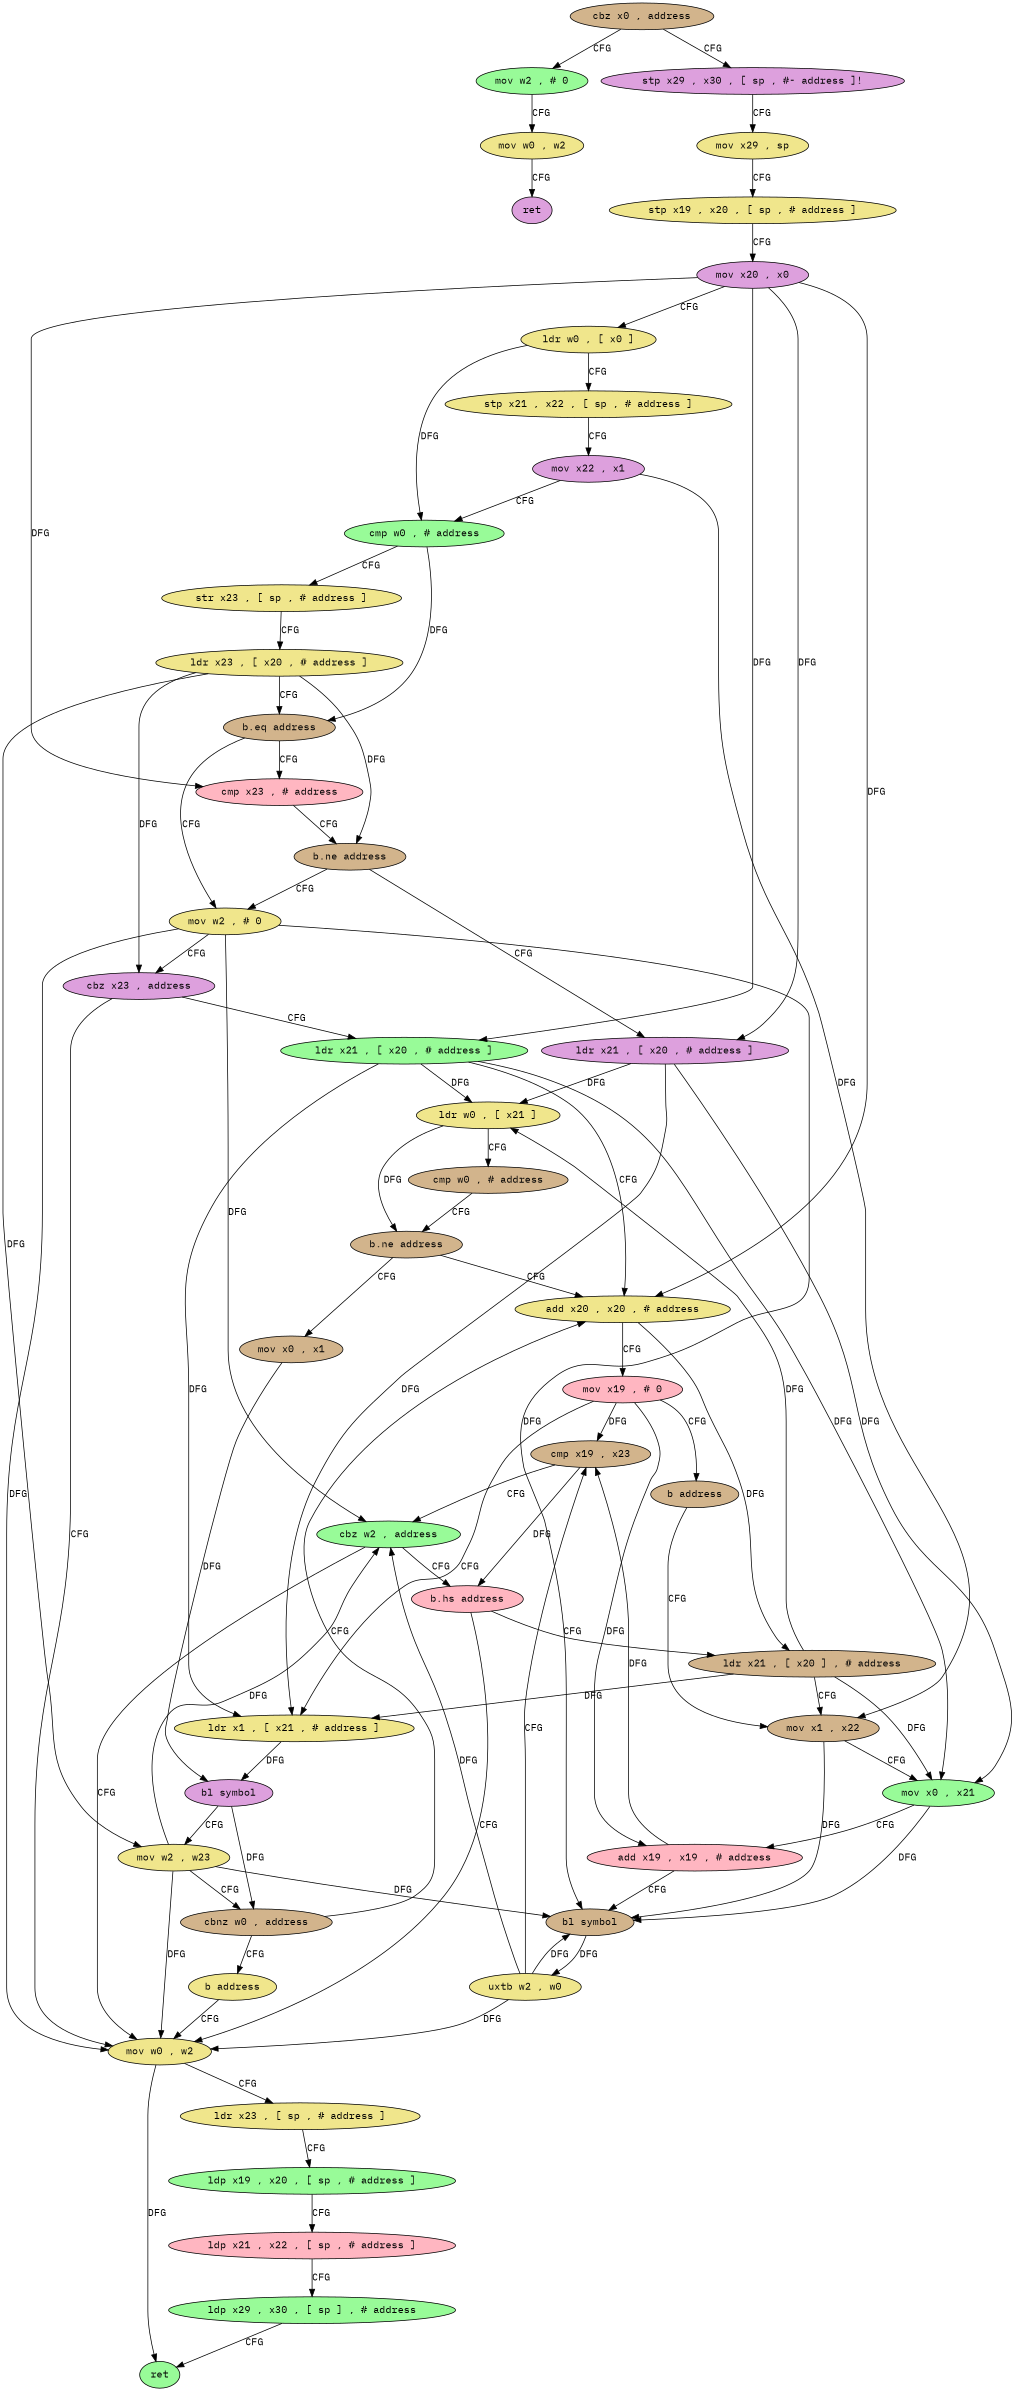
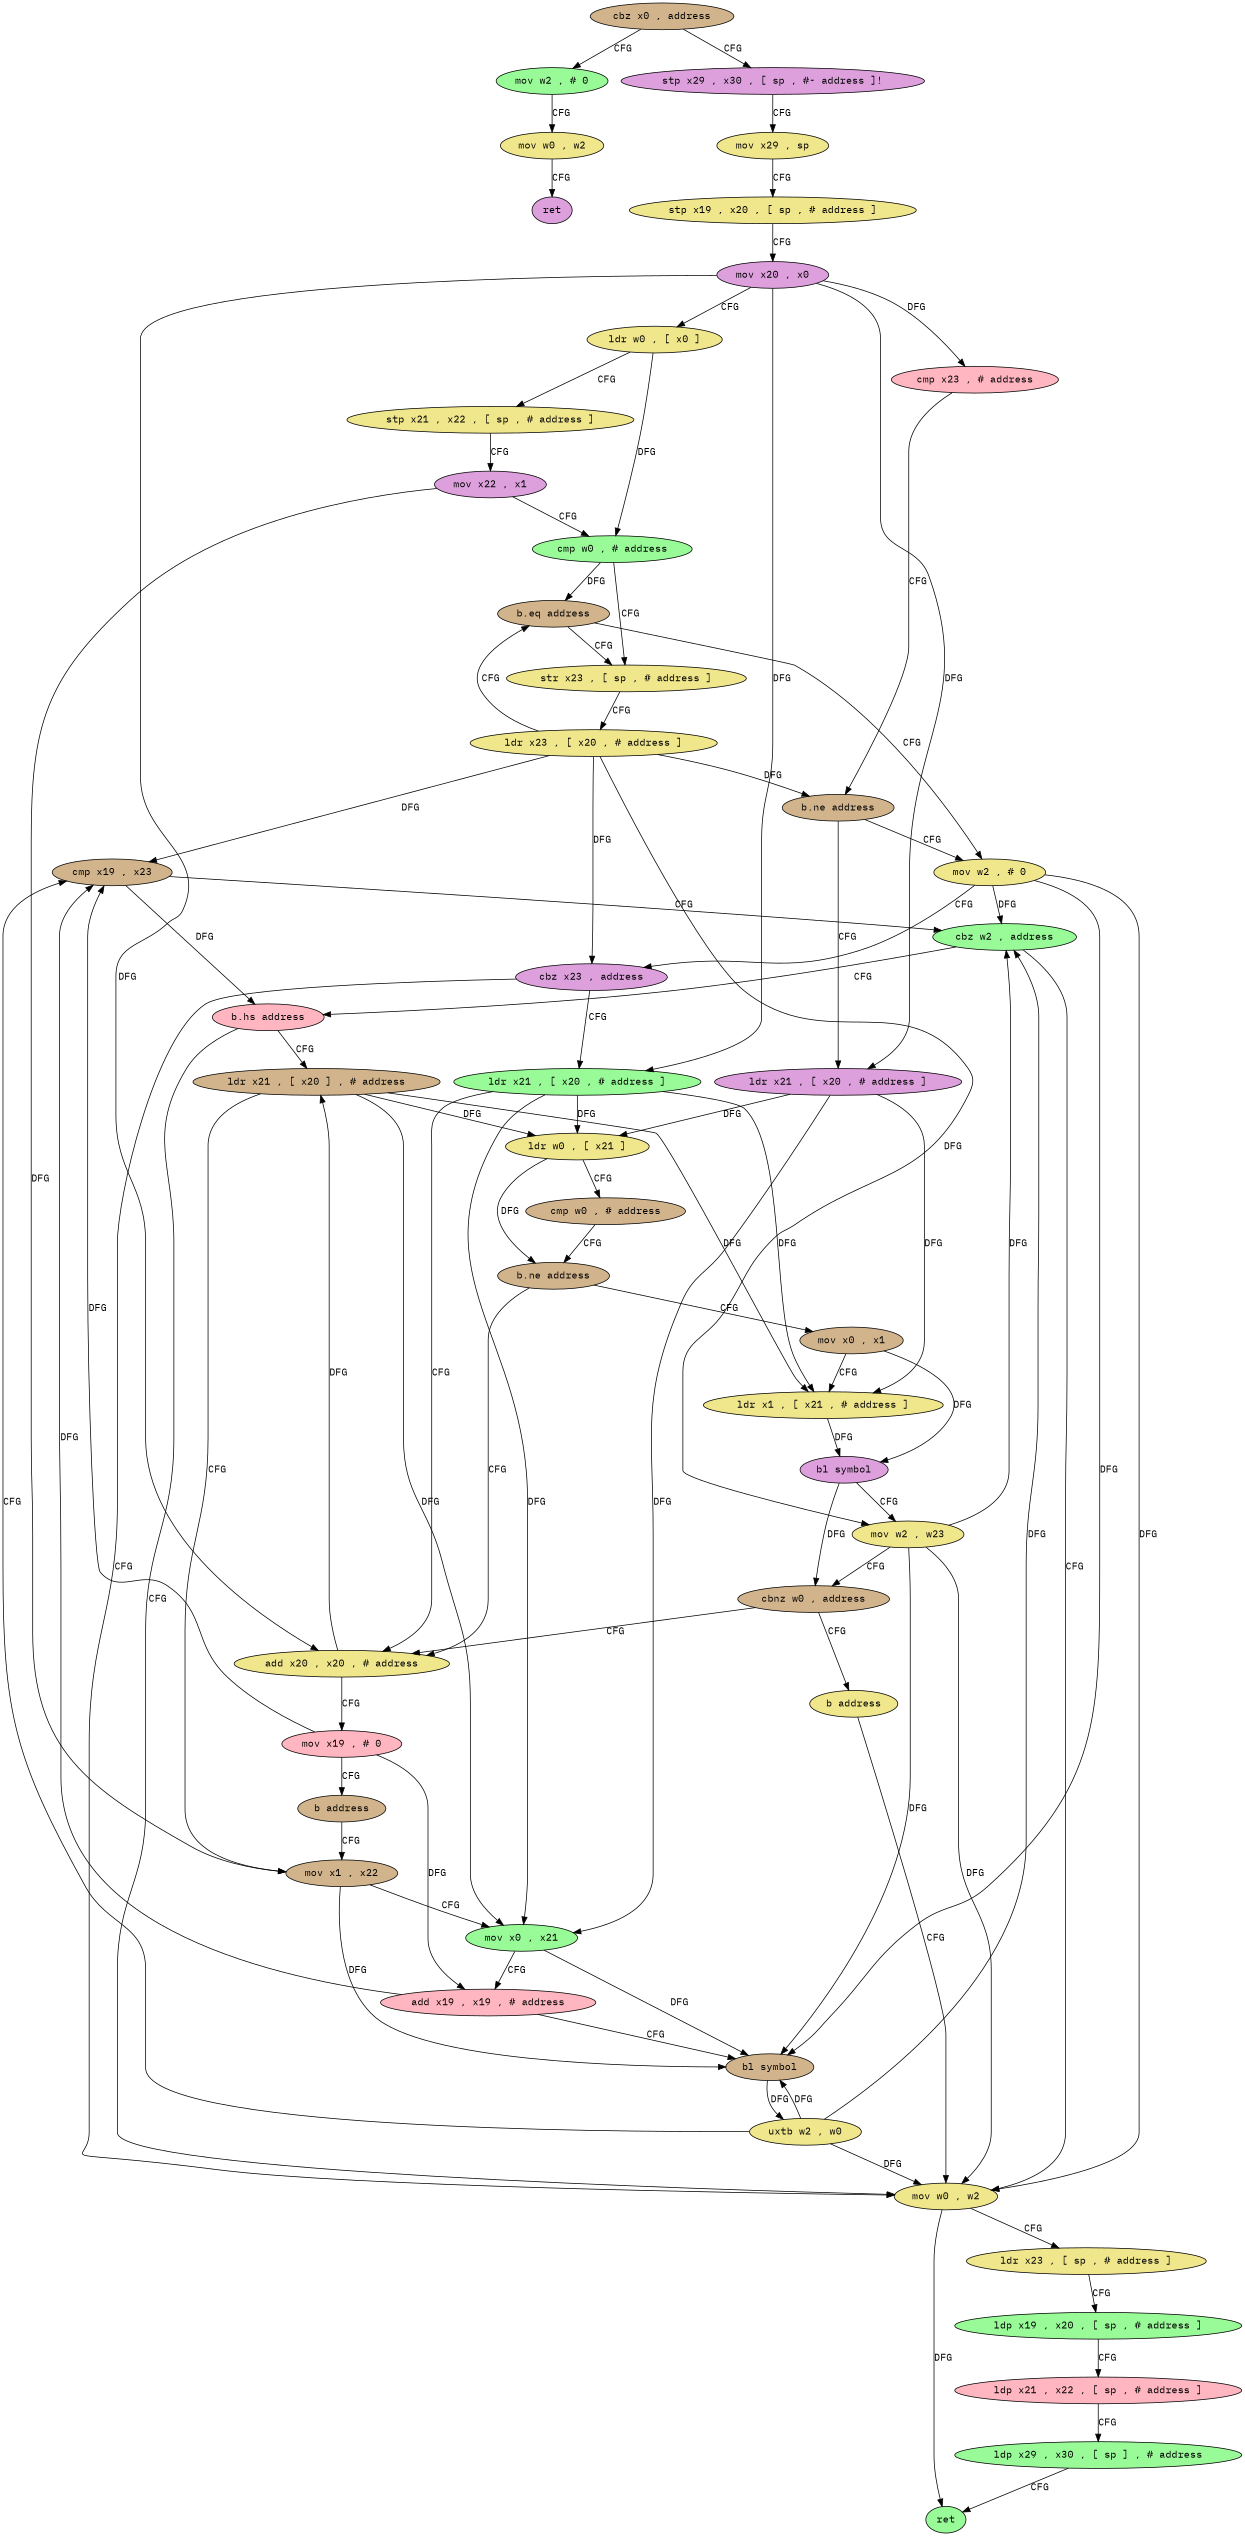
  digraph {
    fontname="IBM Plex Mono"
    node [fillcolor=khaki fontname="IBM Plex Mono" style=filled]
    edge [fontname="IBM Plex Mono"]
    n1 [fillcolor=tan label="cbz x0 , address"]
    n2 [fillcolor=palegreen label="mov w2 , # 0"]
    n3 [fillcolor=plum label="stp x29 , x30 , [ sp , #- address ]!"]
    n4 [label="mov w0 , w2"]
    n5 [label="mov x29 , sp"]
    n6 [fillcolor=plum label=ret]
    n7 [label="stp x19 , x20 , [ sp , # address ]"]
    n8 [fillcolor=plum label="mov x20 , x0"]
    n9 [label="ldr w0 , [ x0 ]"]
    n10 [fillcolor=plum label="ldr x21 , [ x20 , # address ]"]
    n11 [fillcolor=palegreen label="ldr x21 , [ x20 , # address ]"]
    n12 [label="add x20 , x20 , # address"]
    n13 [fillcolor=lightpink label="cmp x23 , # address"]
    n14 [label="stp x21 , x22 , [ sp , # address ]"]
    n15 [fillcolor=palegreen label="cmp w0 , # address"]
    n16 [label="ldr x23 , [ x20 , # address ]"]
    n17 [fillcolor=tan label="b.eq address"]
    n18 [fillcolor=tan label="b.ne address"]
    n19 [fillcolor=plum label="cbz x23 , address"]
    n20 [label="mov w2 , w23"]
    n21 [fillcolor=tan label="cmp x19 , x23"]
    n22 [label="ldr w0 , [ x21 ]"]
    n23 [label="ldr x1 , [ x21 , # address ]"]
    n24 [fillcolor=palegreen label="mov x0 , x21"]
    n25 [fillcolor=lightpink label="mov x19 , # 0"]
    n26 [fillcolor=tan label="ldr x21 , [ x20 ] , # address"]
    n27 [fillcolor=plum label="mov x22 , x1"]
    n28 [label="str x23 , [ sp , # address ]"]
    n29 [fillcolor=tan label="mov x1 , x22"]
    n30 [fillcolor=tan label="bl symbol"]
    n31 [label="mov w2 , # 0"]
    n32 [label="mov w0 , w2"]
    n33 [fillcolor=palegreen label="cbz w2 , address"]
    n34 [fillcolor=tan label="cbnz w0 , address"]
    n35 [fillcolor=lightpink label="b.hs address"]
    n36 [label="ldr x23 , [ sp , # address ]"]
    n37 [fillcolor=palegreen label=ret]
    n38 [label="uxtb w2 , w0"]
    n39 [fillcolor=tan label="cmp w0 , # address"]
    n40 [fillcolor=tan label="b.ne address"]
    n41 [fillcolor=plum label="bl symbol"]
    n42 [fillcolor=lightpink label="add x19 , x19 , # address"]
    n43 [fillcolor=palegreen label="ldp x19 , x20 , [ sp , # address ]"]
    n44 [fillcolor=tan label="mov x0 , x1"]
    n45 [fillcolor=tan label="b address"]
    n46 [fillcolor=lightpink label="ldp x21 , x22 , [ sp , # address ]"]
    n47 [fillcolor=palegreen label="ldp x29 , x30 , [ sp ] , # address"]
    n48 [label="b address"]
    n1 -> n2 [label=CFG]
    n1 -> n3 [label=CFG]
    n2 -> n4 [label=CFG]
    n3 -> n5 [label=CFG]
    n4 -> n6 [label=CFG]
    n5 -> n7 [label=CFG]
    n7 -> n8 [label=CFG]
    n8 -> n9 [label=CFG]
    n8 -> n10 [label=DFG]
    n8 -> n11 [label=DFG]
    n8 -> n12 [label=DFG]
    n8 -> n13 [label=DFG]
    n9 -> n14 [label=CFG]
    n9 -> n15 [label=DFG]
    n10 -> n22 [label=DFG]
    n10 -> n23 [label=DFG]
    n10 -> n24 [label=DFG]
    n11 -> n12 [label=CFG]
    n11 -> n22 [label=DFG]
    n11 -> n23 [label=DFG]
    n11 -> n24 [label=DFG]
    n12 -> n25 [label=CFG]
    n12 -> n26 [label=DFG]
    n13 -> n18 [label=CFG]
    n14 -> n27 [label=CFG]
    n15 -> n17 [label=DFG]
    n15 -> n28 [label=CFG]
    n16 -> n17 [label=CFG]
    n16 -> n18 [label=DFG]
    n16 -> n19 [label=DFG]
    n16 -> n20 [label=DFG]
-   n17 -> n13 [label=CFG]
+   n16 -> n21 [label=DFG]
+   n17 -> n28 [label=CFG]
    n17 -> n31 [label=CFG]
    n18 -> n10 [label=CFG]
    n18 -> n31 [label=CFG]
    n19 -> n11 [label=CFG]
    n19 -> n32 [label=CFG]
    n20 -> n30 [label=DFG]
    n20 -> n32 [label=DFG]
    n20 -> n33 [label=DFG]
    n20 -> n34 [label=CFG]
    n21 -> n33 [label=CFG]
    n21 -> n35 [label=DFG]
    n22 -> n39 [label=CFG]
    n22 -> n40 [label=DFG]
    n23 -> n41 [label=DFG]
    n24 -> n30 [label=DFG]
    n24 -> n42 [label=CFG]
    n25 -> n21 [label=DFG]
    n25 -> n42 [label=DFG]
    n25 -> n45 [label=CFG]
    n26 -> n22 [label=DFG]
    n26 -> n23 [label=DFG]
    n26 -> n24 [label=DFG]
    n26 -> n29 [label=CFG]
    n27 -> n15 [label=CFG]
    n27 -> n29 [label=DFG]
    n28 -> n16 [label=CFG]
    n29 -> n24 [label=CFG]
    n29 -> n30 [label=DFG]
    n30 -> n38 [label=DFG]
    n31 -> n19 [label=CFG]
    n31 -> n30 [label=DFG]
    n31 -> n32 [label=DFG]
    n31 -> n33 [label=DFG]
    n32 -> n36 [label=CFG]
    n32 -> n37 [label=DFG]
    n33 -> n32 [label=CFG]
    n33 -> n35 [label=CFG]
    n34 -> n12 [label=CFG]
    n34 -> n48 [label=CFG]
    n35 -> n26 [label=CFG]
    n35 -> n32 [label=CFG]
    n36 -> n43 [label=CFG]
    n38 -> n21 [label=CFG]
    n38 -> n30 [label=DFG]
    n38 -> n32 [label=DFG]
    n38 -> n33 [label=DFG]
    n39 -> n40 [label=CFG]
    n40 -> n12 [label=CFG]
    n40 -> n44 [label=CFG]
    n41 -> n20 [label=CFG]
    n41 -> n34 [label=DFG]
    n42 -> n21 [label=DFG]
    n42 -> n30 [label=CFG]
    n43 -> n46 [label=CFG]
-   n25 -> n23 [label=CFG]
+   n44 -> n23 [label=CFG]
    n44 -> n41 [label=DFG]
    n45 -> n29 [label=CFG]
    n46 -> n47 [label=CFG]
    n47 -> n37 [label=CFG]
    n48 -> n32 [label=CFG]
  }
